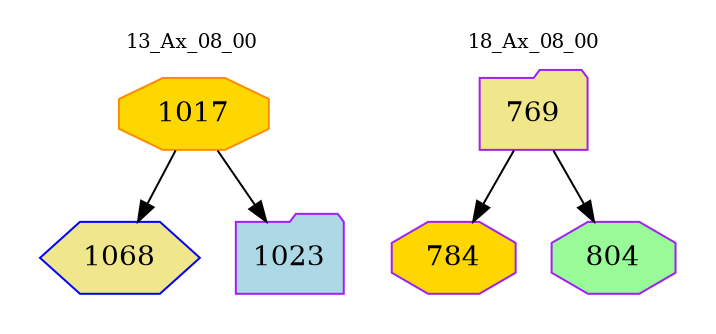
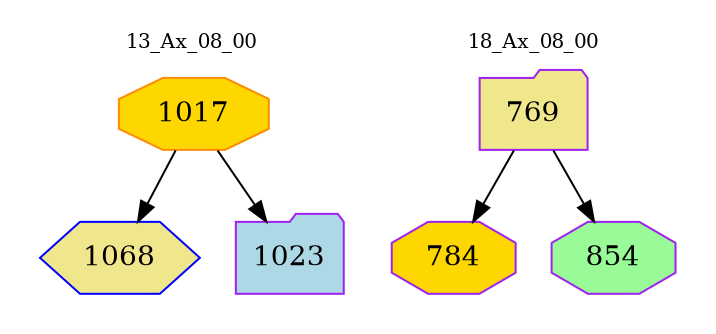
  digraph {
    node [color=purple fillcolor=gold shape=octagon style=filled]
    edge [color=black style=solid]
    n1 [color=darkorange label=1017]
    n2 [color=blue fillcolor=khaki label=1068 shape=hexagon]
    n3 [fillcolor=lightblue label=1023 shape=folder]
    n4 [fillcolor=khaki label=769 shape=folder]
    n5 [label=784]
-   n6 [fillcolor=palegreen label=804]
+   n6 [fillcolor=palegreen label=854]
    subgraph cluster_1 {
      color=white
      fontsize=10
      label="13_Ax_08_00"
      n1
      n2
      n3
    }
    subgraph cluster_2 {
      color=white
      fontsize=10
      label="18_Ax_08_00"
      n4
      n5
      n6
    }
    n1 -> n2
    n1 -> n3
    n4 -> n5
    n4 -> n6
  }
